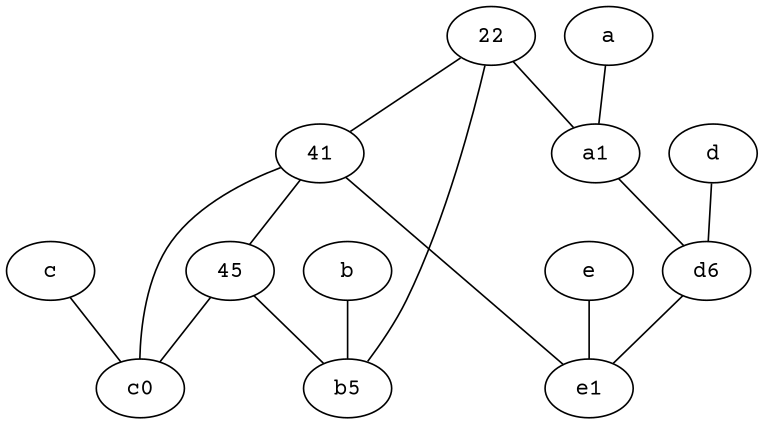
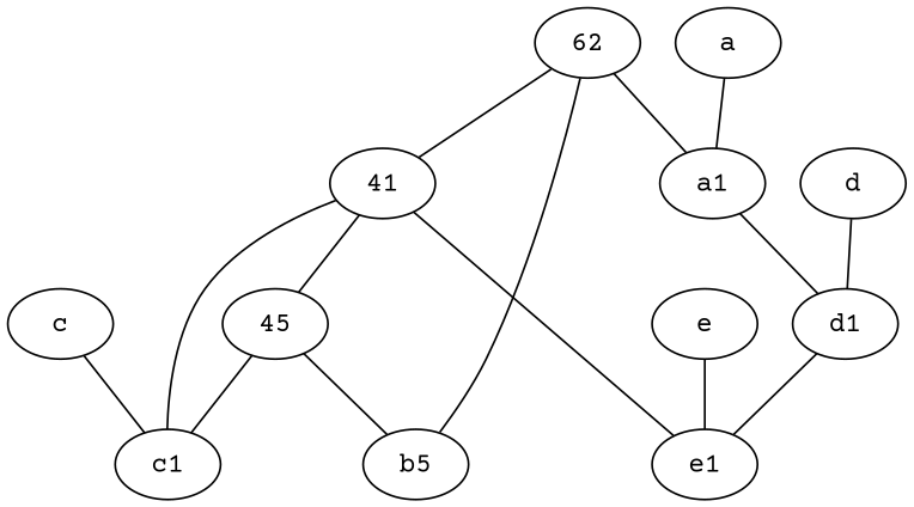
  graph {
    fontname="Courier Prime"
    node [fontname="Courier Prime"]
    edge [fontname="Courier Prime"]
    41
    45
-   c1 [label=c0]
+   c1
    e1
    n5 [label=b5]
    a1
-   d1 [label=d6]
+   d1
    c
    d
-   22
+   22 [label=62]
    a
    e
-   b
    41 -- 45
    41 -- c1
    41 -- e1
    45 -- c1
    45 -- n5
    a1 -- d1
    d1 -- e1
    c -- c1
    d -- d1
    22 -- 41
    22 -- n5
    22 -- a1
    a -- a1
    e -- e1
-   b -- n5
  }
